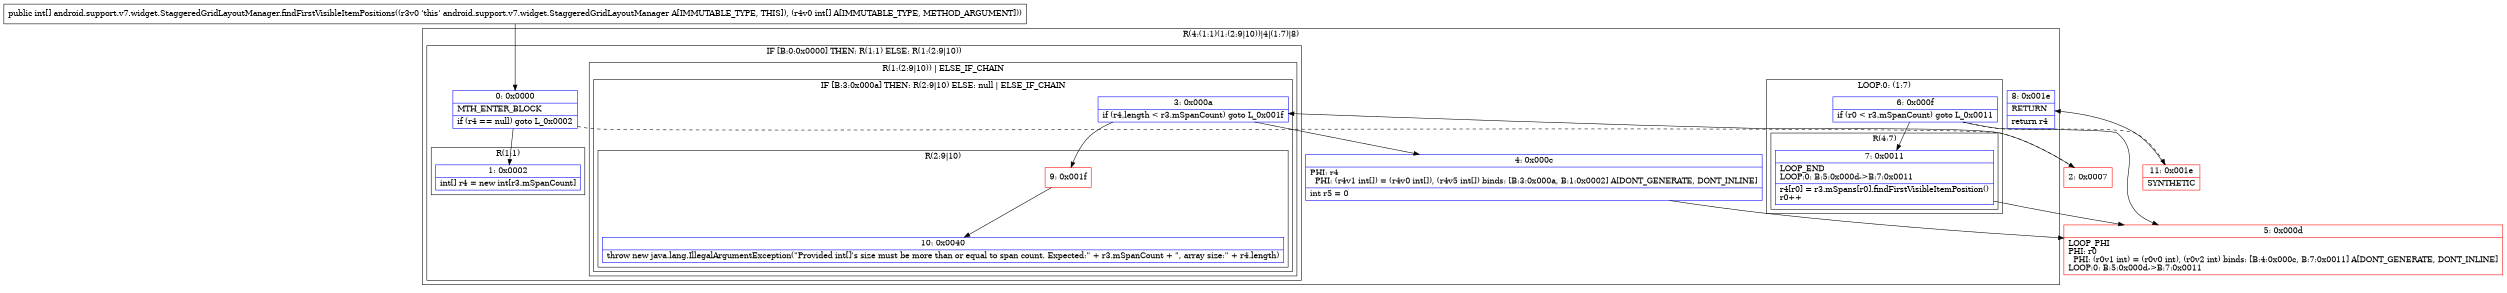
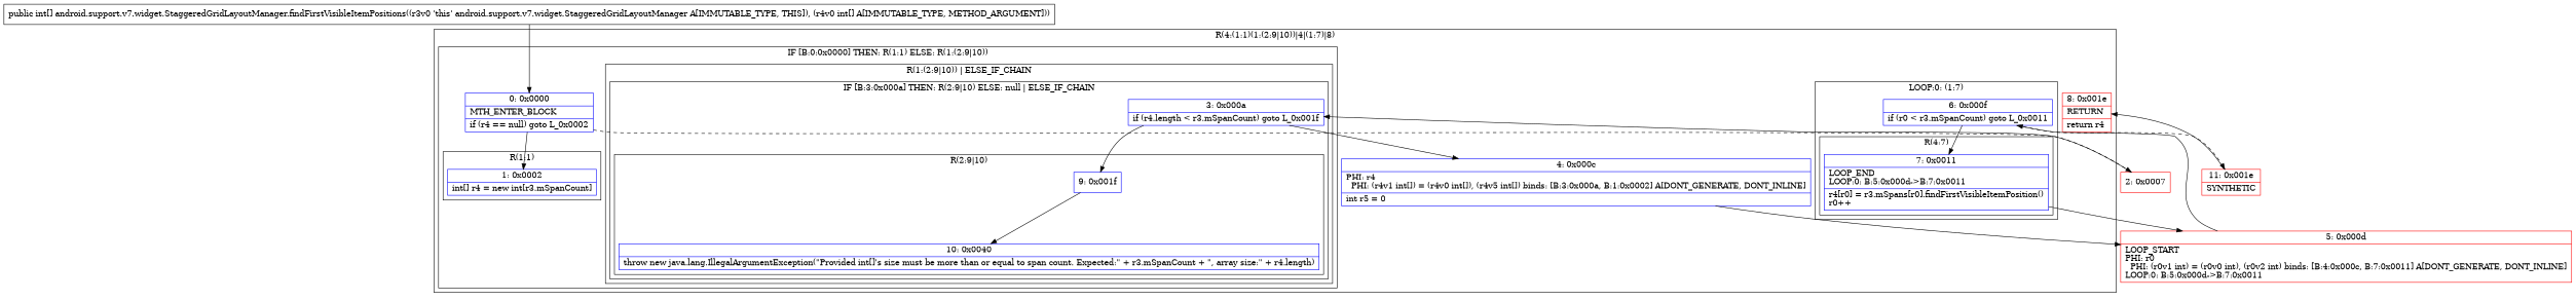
  digraph {
    node [color=blue shape=record]
    n1 [label="{1\:\ 0x0002|int[] r4 = new int[r3.mSpanCount]\l}"]
-   n2 [color=red label="{9\:\ 0x001f}"]
+   n2 [label="{9\:\ 0x001f}"]
    n3 [label="{10\:\ 0x0040|throw new java.lang.IllegalArgumentException(\"Provided int[]'s size must be more than or equal to span count. Expected:\" + r3.mSpanCount + \", array size:\" + r4.length)\l}"]
    n4 [label="{3\:\ 0x000a|if (r4.length \< r3.mSpanCount) goto L_0x001f\l}"]
    n5 [label="{0\:\ 0x0000|MTH_ENTER_BLOCK\l|if (r4 == null) goto L_0x0002\l}"]
    n6 [label="{7\:\ 0x0011|LOOP_END\lLOOP:0: B:5:0x000d\-\>B:7:0x0011\l|r4[r0] = r3.mSpans[r0].findFirstVisibleItemPosition()\lr0++\l}"]
    n7 [label="{6\:\ 0x000f|if (r0 \< r3.mSpanCount) goto L_0x0011\l}"]
    n8 [label="{4\:\ 0x000c|PHI: r4 \l  PHI: (r4v1 int[]) = (r4v0 int[]), (r4v5 int[]) binds: [B:3:0x000a, B:1:0x0002] A[DONT_GENERATE, DONT_INLINE]\l|int r5 = 0\l}"]
-   n9 [label="{8\:\ 0x001e|RETURN\l|return r4\l}"]
+   n9 [color=red label="{8\:\ 0x001e|RETURN\l|return r4\l}"]
    n10 [color=red label="{2\:\ 0x0007}"]
-   n11 [color=red label="{5\:\ 0x000d|LOOP_PHI\lPHI: r0 \l  PHI: (r0v1 int) = (r0v0 int), (r0v2 int) binds: [B:4:0x000c, B:7:0x0011] A[DONT_GENERATE, DONT_INLINE]\lLOOP:0: B:5:0x000d\-\>B:7:0x0011\l}"]
+   n11 [color=red label="{5\:\ 0x000d|LOOP_START\lPHI: r0 \l  PHI: (r0v1 int) = (r0v0 int), (r0v2 int) binds: [B:4:0x000c, B:7:0x0011] A[DONT_GENERATE, DONT_INLINE]\lLOOP:0: B:5:0x000d\-\>B:7:0x0011\l}"]
    n12 [color=red label="{11\:\ 0x001e|SYNTHETIC\l}"]
    n13 [label="{public int[] android.support.v7.widget.StaggeredGridLayoutManager.findFirstVisibleItemPositions((r3v0 'this' android.support.v7.widget.StaggeredGridLayoutManager A[IMMUTABLE_TYPE, THIS]), (r4v0 int[] A[IMMUTABLE_TYPE, METHOD_ARGUMENT])) }" color=""]
    subgraph cluster_1 {
      label="R(4:(1:1)(1:(2:9|10))|4|(1:7)|8)"
      n8
      n9
      subgraph cluster_2 {
        label="IF [B:0:0x0000] THEN: R(1:1) ELSE: R(1:(2:9|10))"
        n5
        subgraph cluster_3 {
          label="R(1:1)"
          n1
        }
        subgraph cluster_4 {
          label="R(1:(2:9|10)) | ELSE_IF_CHAIN\l"
          subgraph cluster_5 {
            label="IF [B:3:0x000a] THEN: R(2:9|10) ELSE: null | ELSE_IF_CHAIN\l"
            n4
            subgraph cluster_6 {
              label="R(2:9|10)"
              n2
              n3
            }
          }
        }
      }
      subgraph cluster_7 {
        label="LOOP:0: (1:7)"
        n7
        subgraph cluster_8 {
          label="R(4:7)"
          n6
        }
      }
    }
    n2 -> n3
    n4 -> n2
    n4 -> n8 [style=solid]
    n5 -> n1
    n5 -> n10 [style=dashed]
    n6 -> n11
    n7 -> n6
    n7 -> n12 [style=dashed]
    n8 -> n11
    n10 -> n4
-   n7 -> n11
+   n11 -> n7
    n12 -> n9
    n13 -> n5
  }
